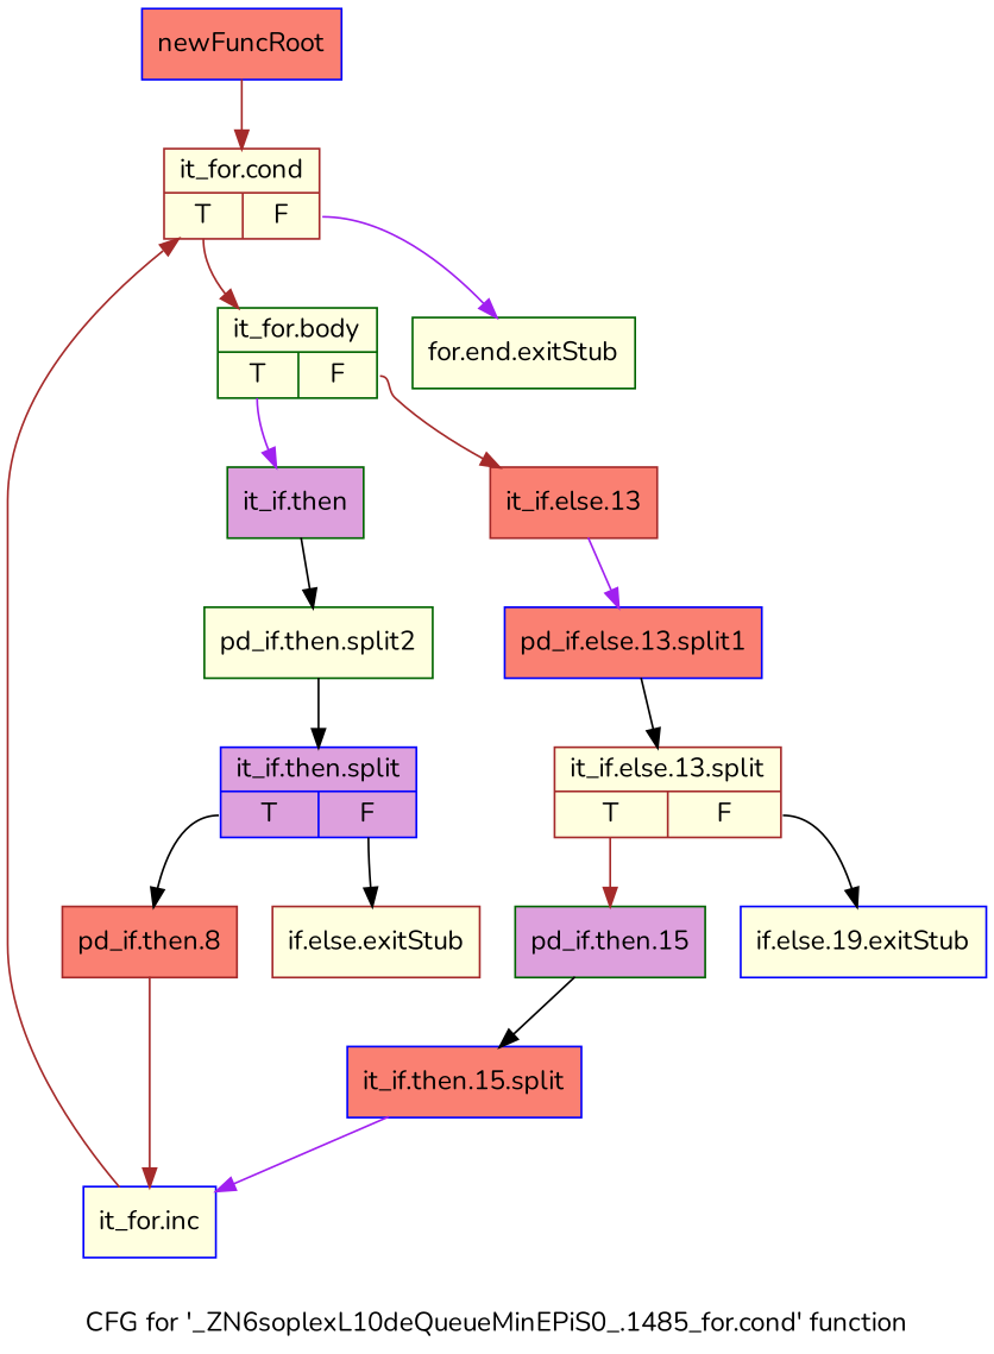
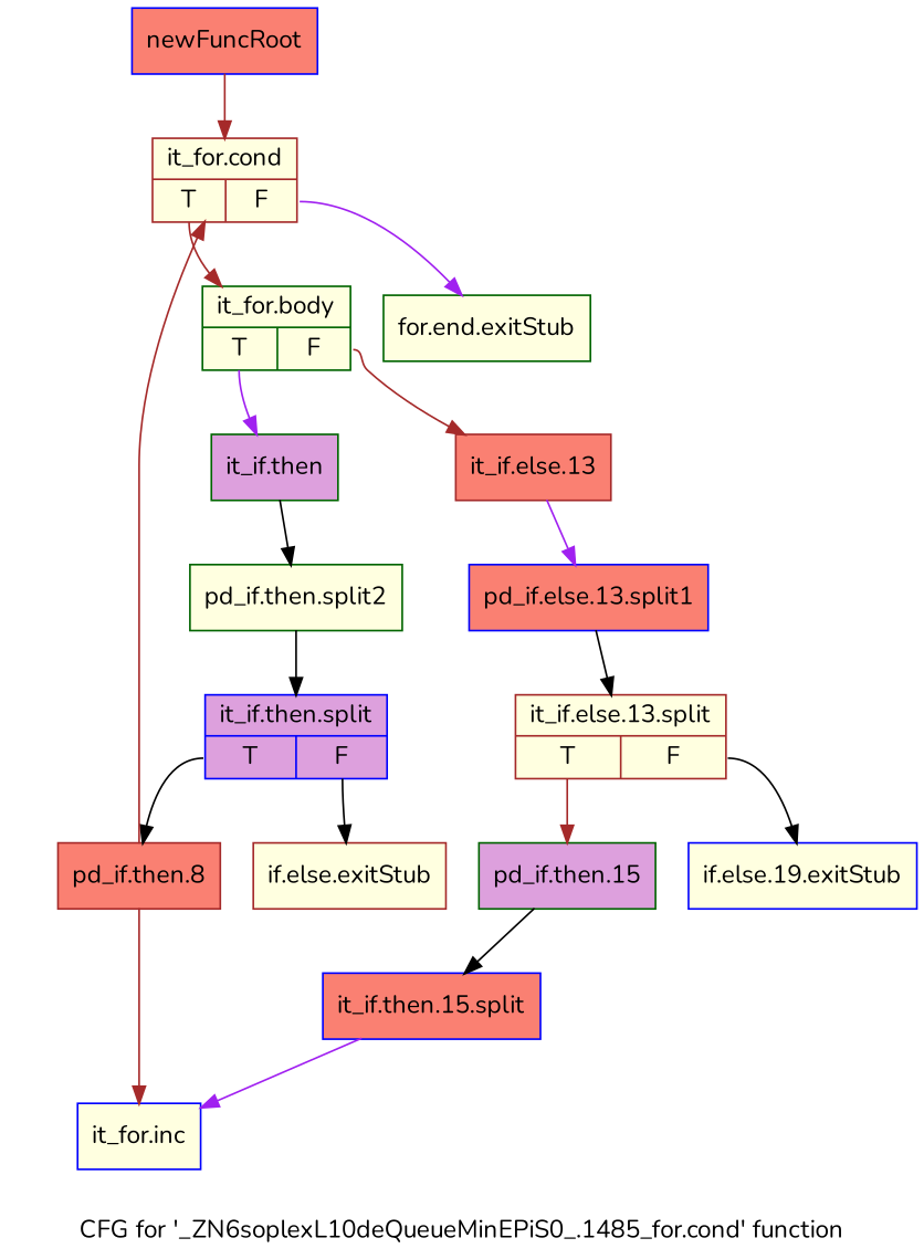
  digraph {
    fontname=Nunito
    label="CFG for '_ZN6soplexL10deQueueMinEPiS0_.1485_for.cond' function"
    node [color=blue fillcolor=lightyellow fontname=Nunito shape=record style=filled]
    edge [color=black fontname=Nunito]
    n1 [fillcolor=salmon label="{newFuncRoot}"]
    n2 [color=brown label="{it_for.cond|{<s0>T|<s1>F}}"]
    n3 [color=darkgreen label="{for.end.exitStub}"]
    n4 [color=darkgreen label="{it_for.body|{<s0>T|<s1>F}}"]
    n5 [color=darkgreen fillcolor=plum label="{it_if.then}"]
    n6 [color=brown fillcolor=salmon label="{it_if.else.13}"]
    n7 [label="{if.else.19.exitStub}"]
    n8 [color=brown label="{if.else.exitStub}"]
    n9 [color=darkgreen label="{pd_if.then.split2}"]
    n10 [fillcolor=salmon label="{pd_if.else.13.split1}"]
    n11 [fillcolor=plum label="{it_if.then.split|{<s0>T|<s1>F}}"]
    n12 [color=brown label="{it_if.else.13.split|{<s0>T|<s1>F}}"]
    n13 [color=darkgreen fillcolor=plum label="{pd_if.then.15}"]
    n14 [fillcolor=salmon label="{it_if.then.15.split}"]
    n15 [label="{it_for.inc}"]
    n16 [color=brown fillcolor=salmon label="{pd_if.then.8}"]
    n1 -> n2 [color=brown]
    n2 -> n3 [color=purple tailport=s1]
    n2 -> n4 [color=brown tailport=s0]
    n4 -> n5 [color=purple tailport=s0]
    n4 -> n6 [color=brown tailport=s1]
    n5 -> n9
    n6 -> n10 [color=purple]
    n9 -> n11
    n10 -> n12
    n11 -> n8 [tailport=s1]
    n11 -> n16 [tailport=s0]
    n12 -> n7 [tailport=s1]
    n12 -> n13 [color=brown tailport=s0]
    n13 -> n14
    n14 -> n15 [color=purple]
-   n15 -> n2 [color=brown]
+   n16 -> n2 [color=brown]
    n16 -> n15 [color=brown]
  }
